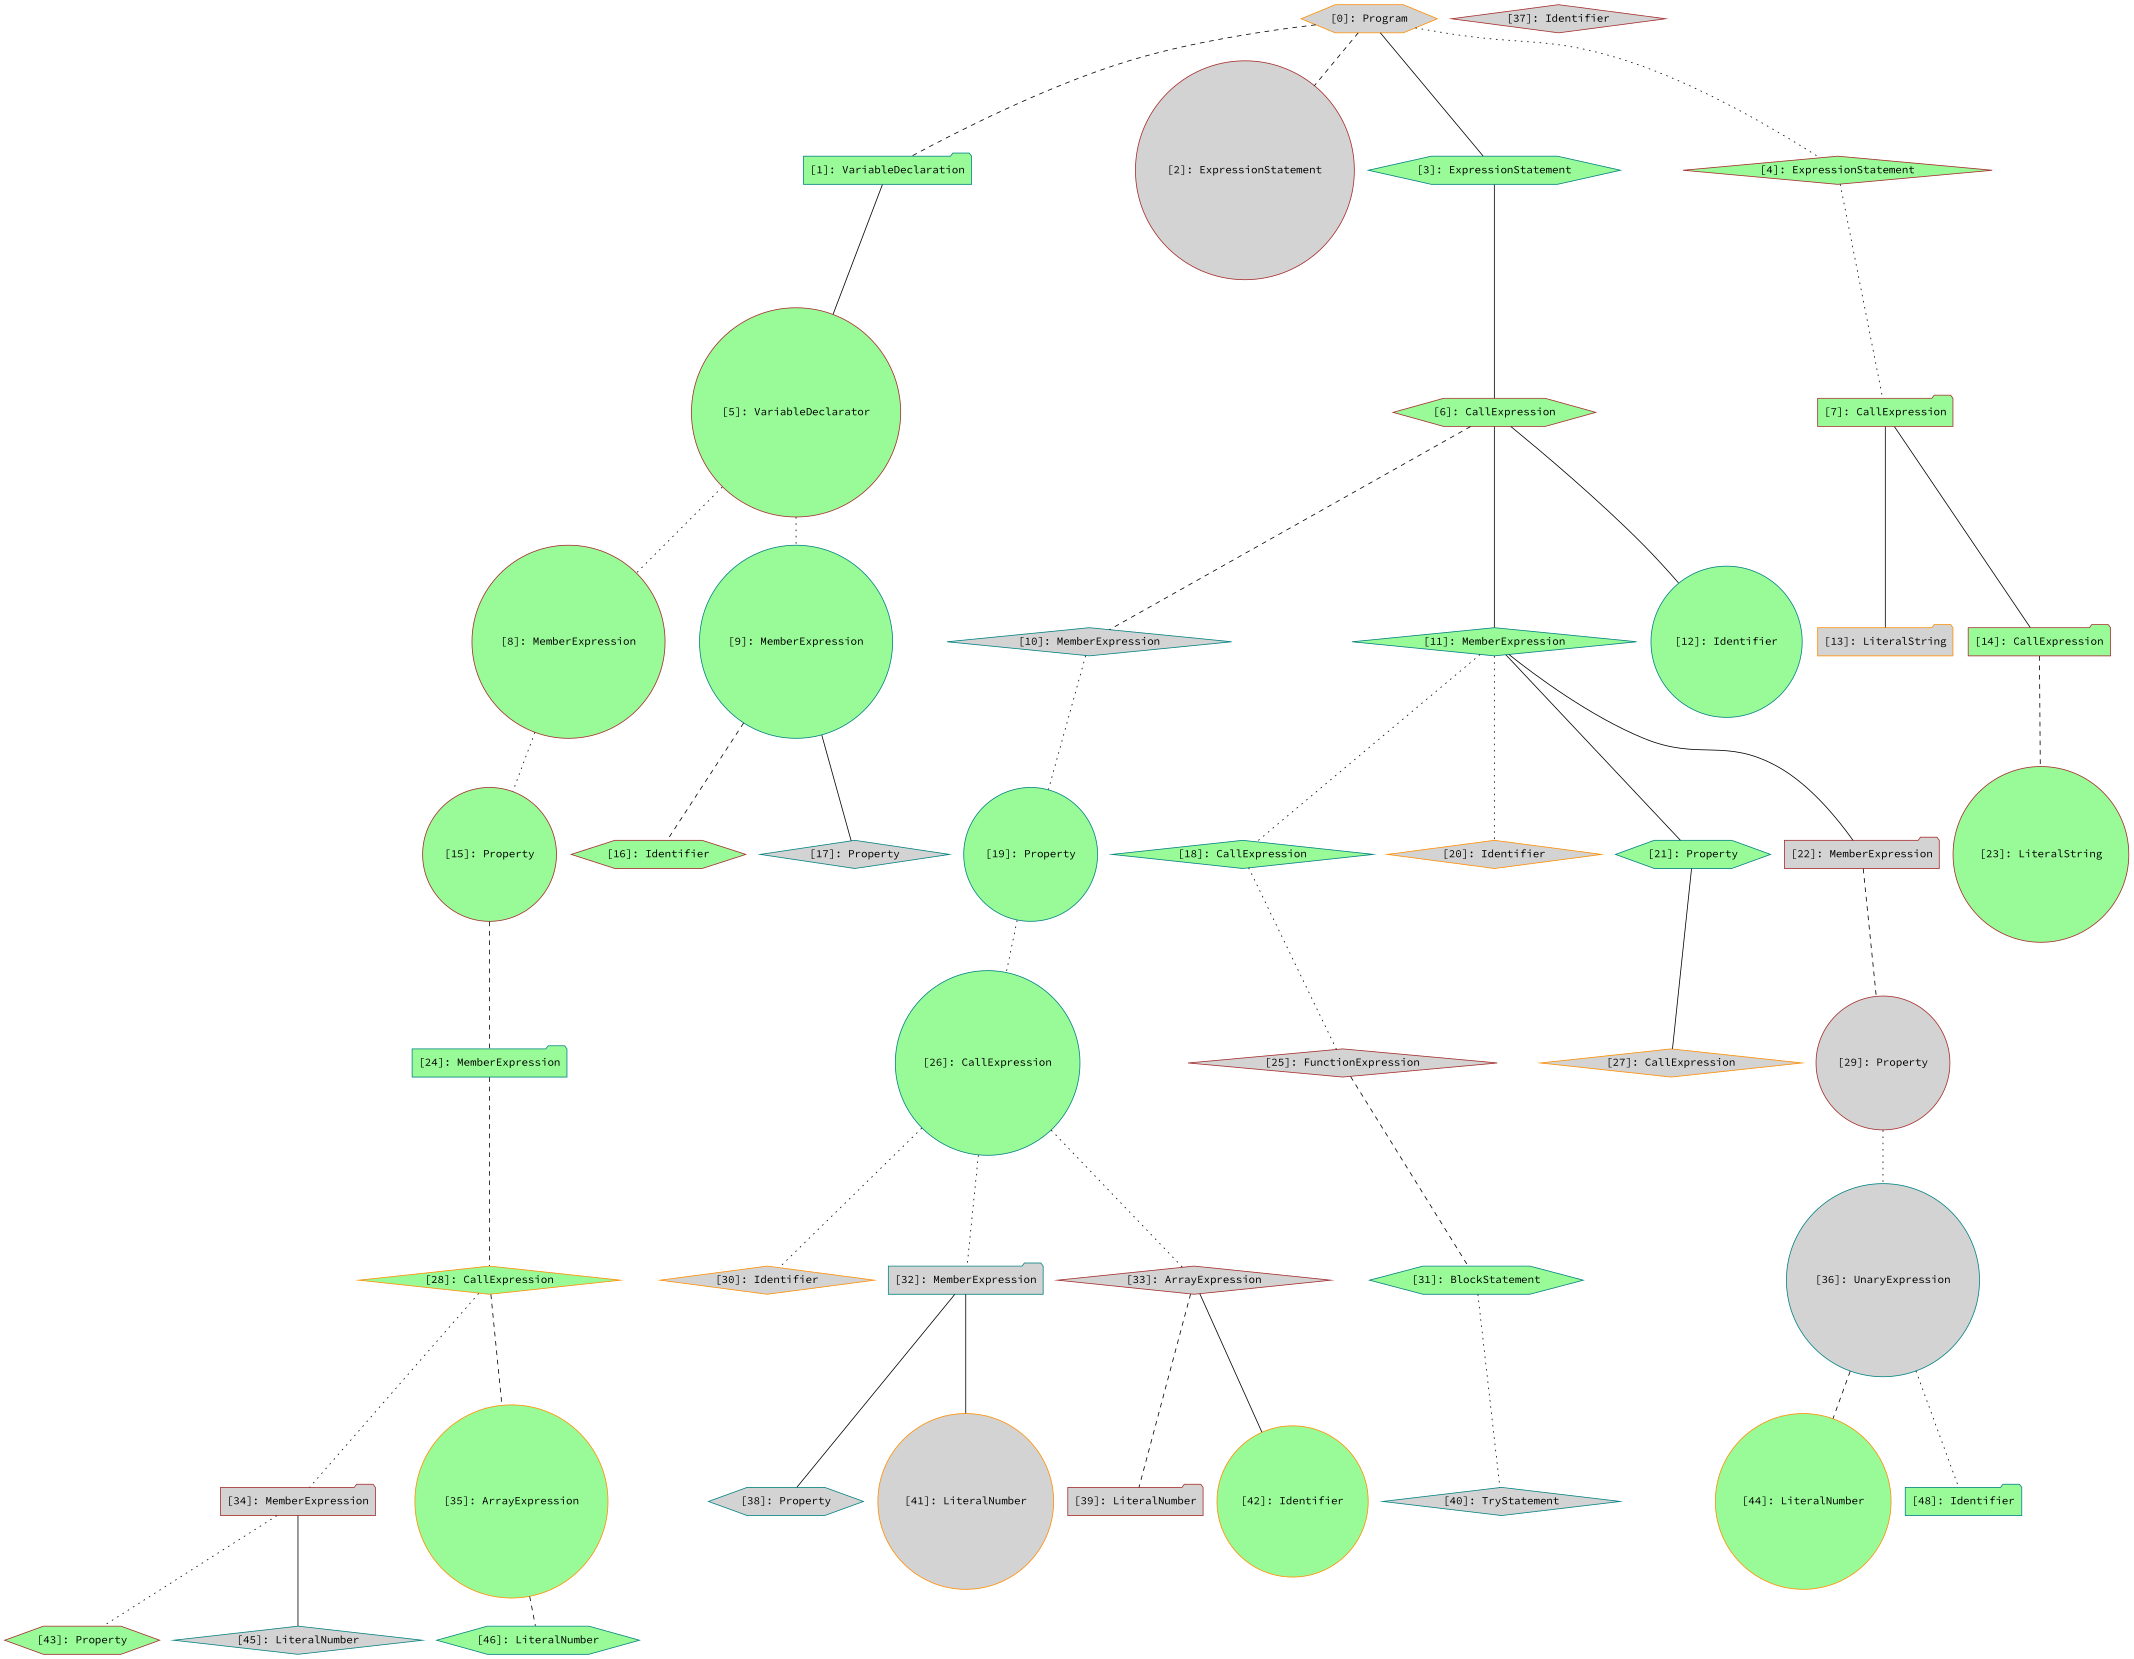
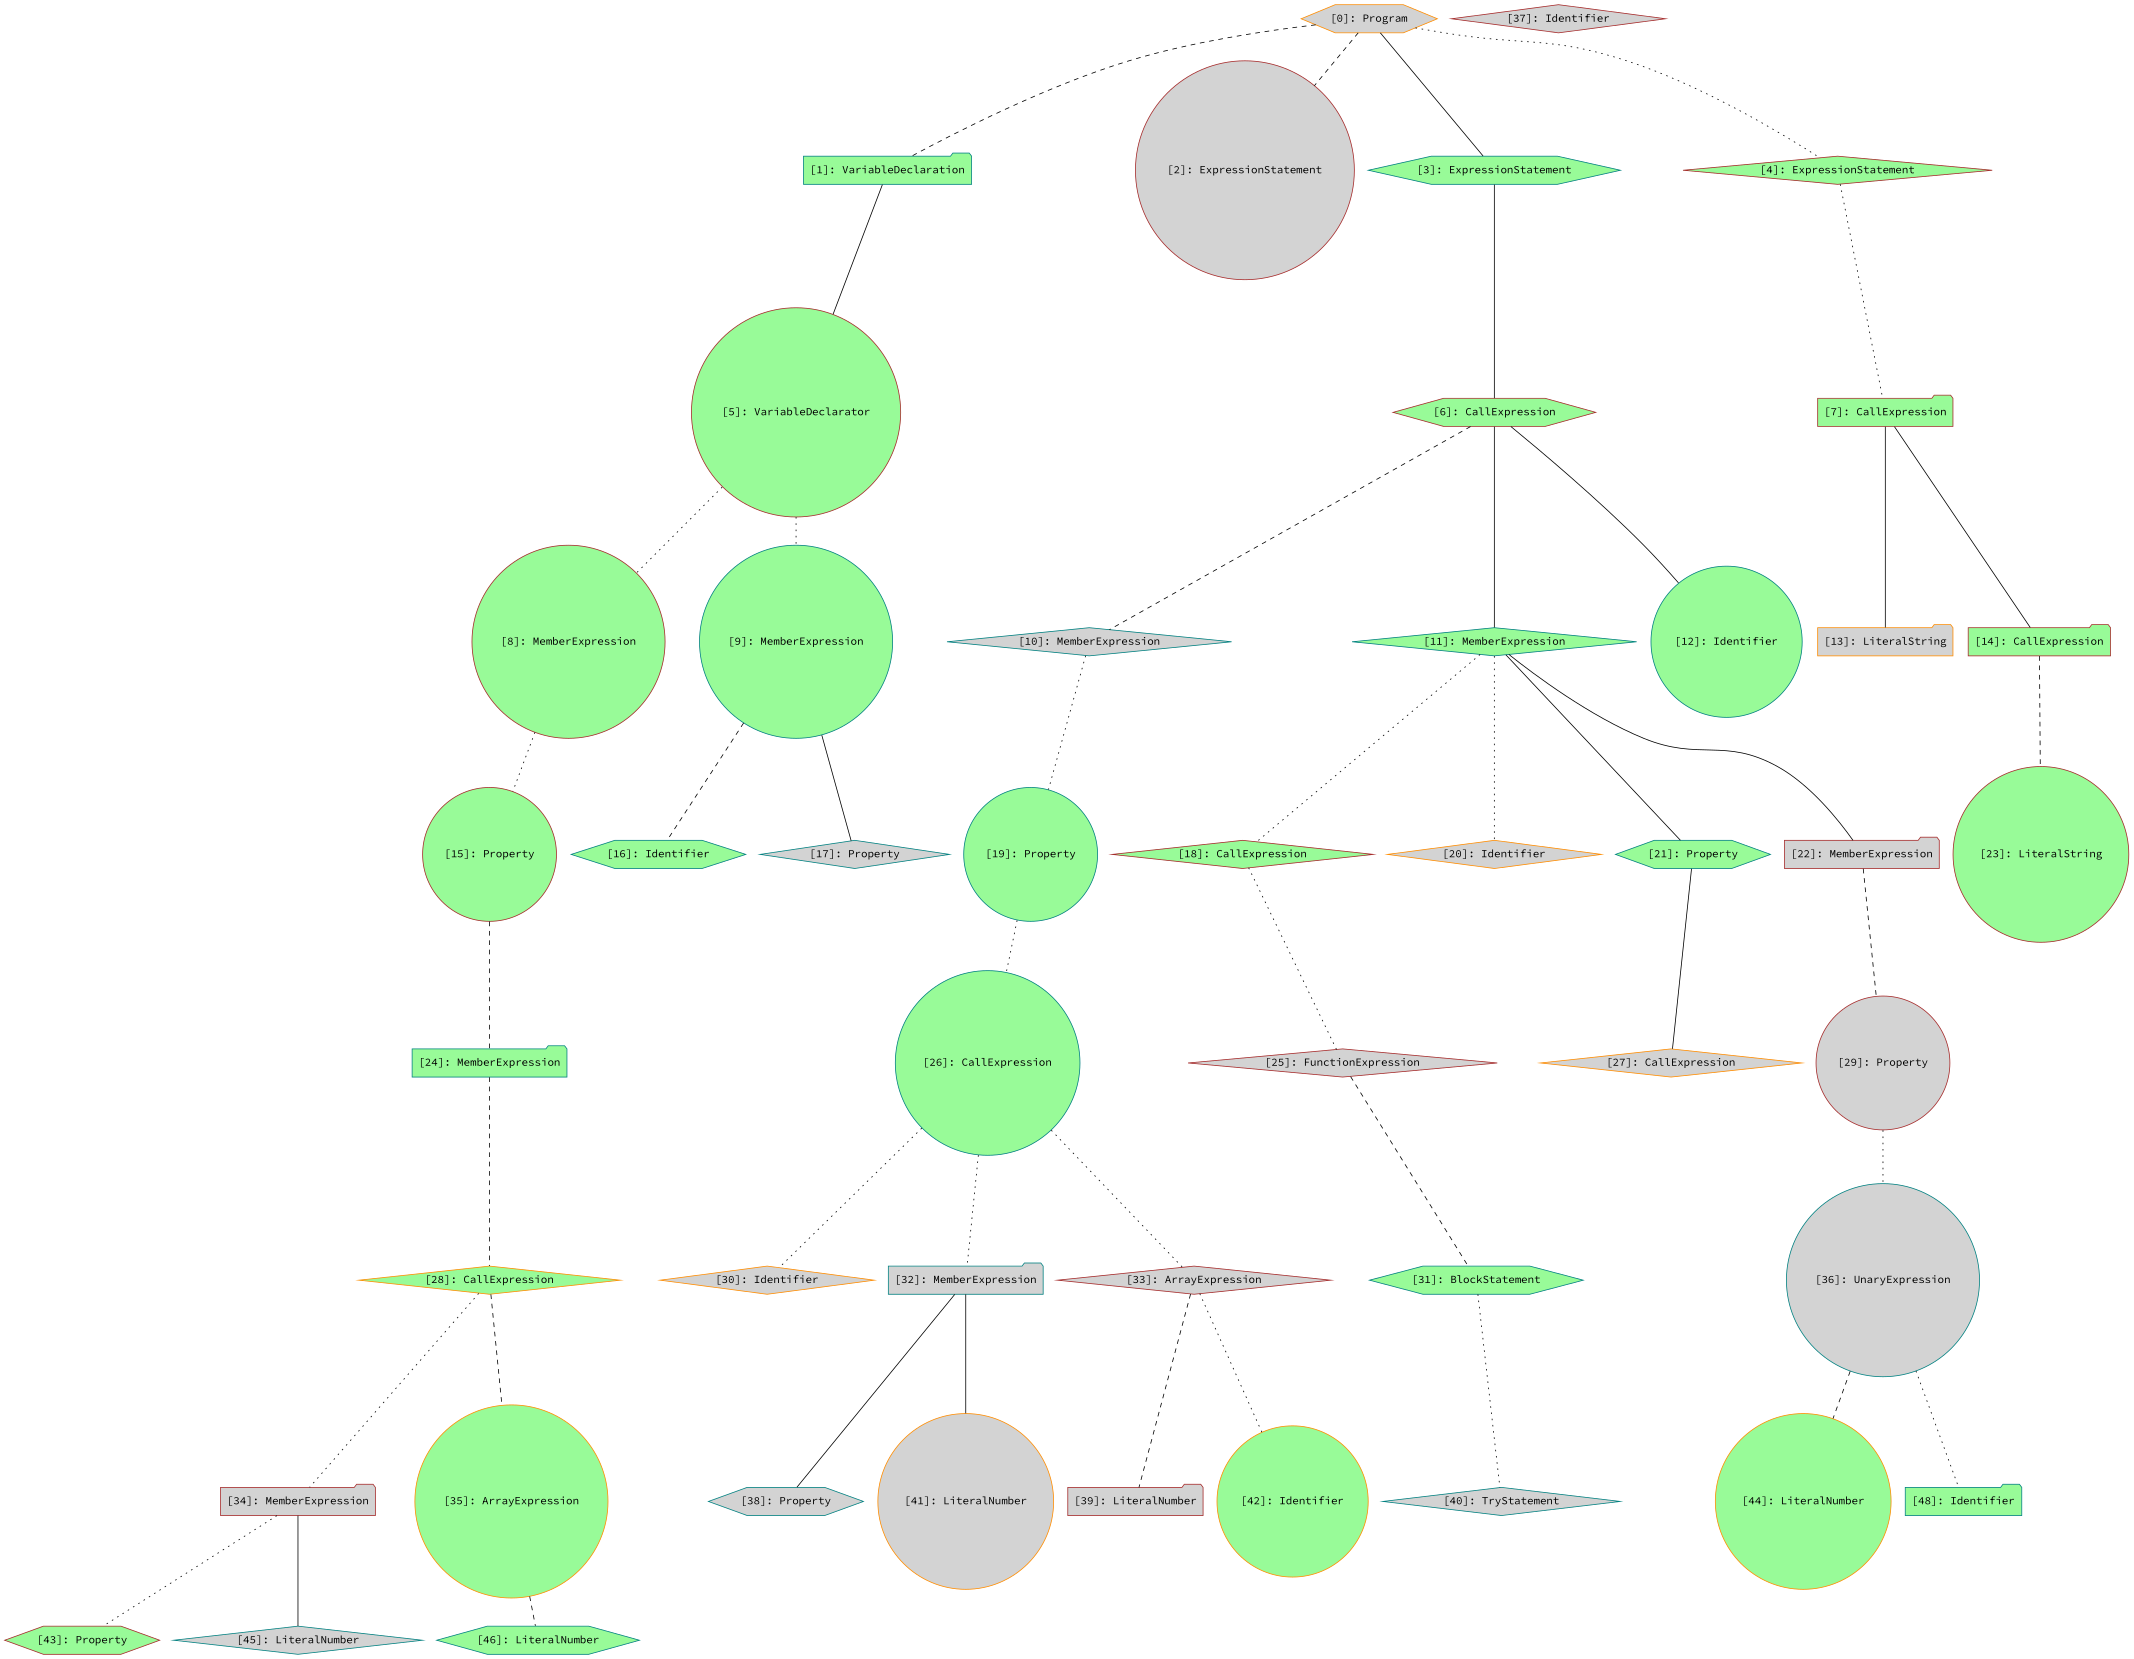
  graph {
    fontname="Source Code Pro"
    node [color=teal fillcolor=palegreen fontname="Source Code Pro" shape=circle style=filled]
    edge [fontname="Source Code Pro" style=dotted]
    n1 [color=darkorange fillcolor=lightgrey label="[0]: Program" shape=hexagon]
    n2 [label="[1]: VariableDeclaration" shape=folder]
    n3 [color=brown fillcolor=lightgrey label="[2]: ExpressionStatement"]
    n4 [label="[3]: ExpressionStatement" shape=hexagon]
    n5 [color=brown label="[4]: ExpressionStatement" shape=diamond]
    n6 [color=brown label="[5]: VariableDeclarator"]
    n7 [color=brown label="[6]: CallExpression" shape=hexagon]
    n8 [color=brown label="[7]: CallExpression" shape=folder]
    n9 [color=brown label="[8]: MemberExpression"]
    n10 [label="[9]: MemberExpression"]
    n11 [fillcolor=lightgrey label="[10]: MemberExpression" shape=diamond]
    n12 [label="[11]: MemberExpression" shape=diamond]
    n13 [label="[12]: Identifier"]
    n14 [color=darkorange fillcolor=lightgrey label="[13]: LiteralString" shape=folder]
    n15 [color=brown label="[14]: CallExpression" shape=folder]
    n16 [color=brown label="[15]: Property"]
-   n17 [color=brown label="[16]: Identifier" shape=hexagon]
+   n17 [label="[16]: Identifier" shape=hexagon]
    n18 [fillcolor=lightgrey label="[17]: Property" shape=diamond]
    n19 [label="[19]: Property"]
-   n20 [label="[18]: CallExpression" shape=diamond]
+   n20 [color=brown label="[18]: CallExpression" shape=diamond]
    n21 [color=darkorange fillcolor=lightgrey label="[20]: Identifier" shape=diamond]
    n22 [label="[21]: Property" shape=hexagon]
    n23 [color=brown fillcolor=lightgrey label="[22]: MemberExpression" shape=folder]
    n24 [color=brown label="[23]: LiteralString"]
    n25 [label="[24]: MemberExpression" shape=folder]
    n26 [label="[26]: CallExpression"]
    n27 [color=brown fillcolor=lightgrey label="[25]: FunctionExpression" shape=diamond]
    n28 [color=darkorange fillcolor=lightgrey label="[27]: CallExpression" shape=diamond]
    n29 [color=brown fillcolor=lightgrey label="[29]: Property"]
    n30 [color=darkorange label="[28]: CallExpression" shape=diamond]
    n31 [label="[31]: BlockStatement" shape=hexagon]
    n32 [color=darkorange fillcolor=lightgrey label="[30]: Identifier" shape=diamond]
    n33 [fillcolor=lightgrey label="[32]: MemberExpression" shape=folder]
    n34 [color=brown fillcolor=lightgrey label="[33]: ArrayExpression" shape=diamond]
    n35 [fillcolor=lightgrey label="[36]: UnaryExpression"]
    n36 [color=brown fillcolor=lightgrey label="[34]: MemberExpression" shape=folder]
    n37 [color=darkorange label="[35]: ArrayExpression"]
    n38 [fillcolor=lightgrey label="[40]: TryStatement" shape=diamond]
    n39 [fillcolor=lightgrey label="[38]: Property" shape=hexagon]
    n40 [color=darkorange fillcolor=lightgrey label="[41]: LiteralNumber"]
    n41 [color=brown fillcolor=lightgrey label="[39]: LiteralNumber" shape=folder]
    n42 [color=darkorange label="[42]: Identifier"]
    n43 [color=brown label="[43]: Property" shape=hexagon]
    n44 [fillcolor=lightgrey label="[45]: LiteralNumber" shape=diamond]
    n45 [label="[46]: LiteralNumber" shape=hexagon]
    n46 [color=darkorange label="[44]: LiteralNumber"]
    n47 [label="[48]: Identifier" shape=folder]
    n48 [color=brown fillcolor=lightgrey label="[37]: Identifier" shape=diamond]
    n1 -- n2 [style=dashed]
    n1 -- n3 [style=dashed]
    n1 -- n4 [style=solid]
    n1 -- n5
    n2 -- n6 [style=solid]
    n4 -- n7 [style=solid]
    n5 -- n8
    n6 -- n9
    n6 -- n10
    n7 -- n11 [style=dashed]
    n7 -- n12 [style=solid]
    n7 -- n13 [style=solid]
    n8 -- n14 [style=solid]
    n8 -- n15 [style=solid]
    n9 -- n16
    n10 -- n17 [style=dashed]
    n10 -- n18 [style=solid]
    n11 -- n19
    n12 -- n20
    n12 -- n21
    n12 -- n22 [style=solid]
    n12 -- n23 [style=solid]
    n15 -- n24 [style=dashed]
    n16 -- n25 [style=dashed]
    n19 -- n26
    n20 -- n27
    n22 -- n28 [style=solid]
    n23 -- n29 [style=dashed]
    n25 -- n30 [style=dashed]
    n26 -- n32
    n26 -- n33
    n26 -- n34
    n27 -- n31 [style=dashed]
    n29 -- n35
    n30 -- n36
    n30 -- n37 [style=dashed]
    n31 -- n38
    n33 -- n39 [style=solid]
    n33 -- n40 [style=solid]
    n34 -- n41 [style=dashed]
-   n34 -- n42 [style=solid]
+   n34 -- n42
    n35 -- n46 [style=dashed]
    n35 -- n47
    n36 -- n43
    n36 -- n44 [style=solid]
    n37 -- n45 [style=dashed]
  }
